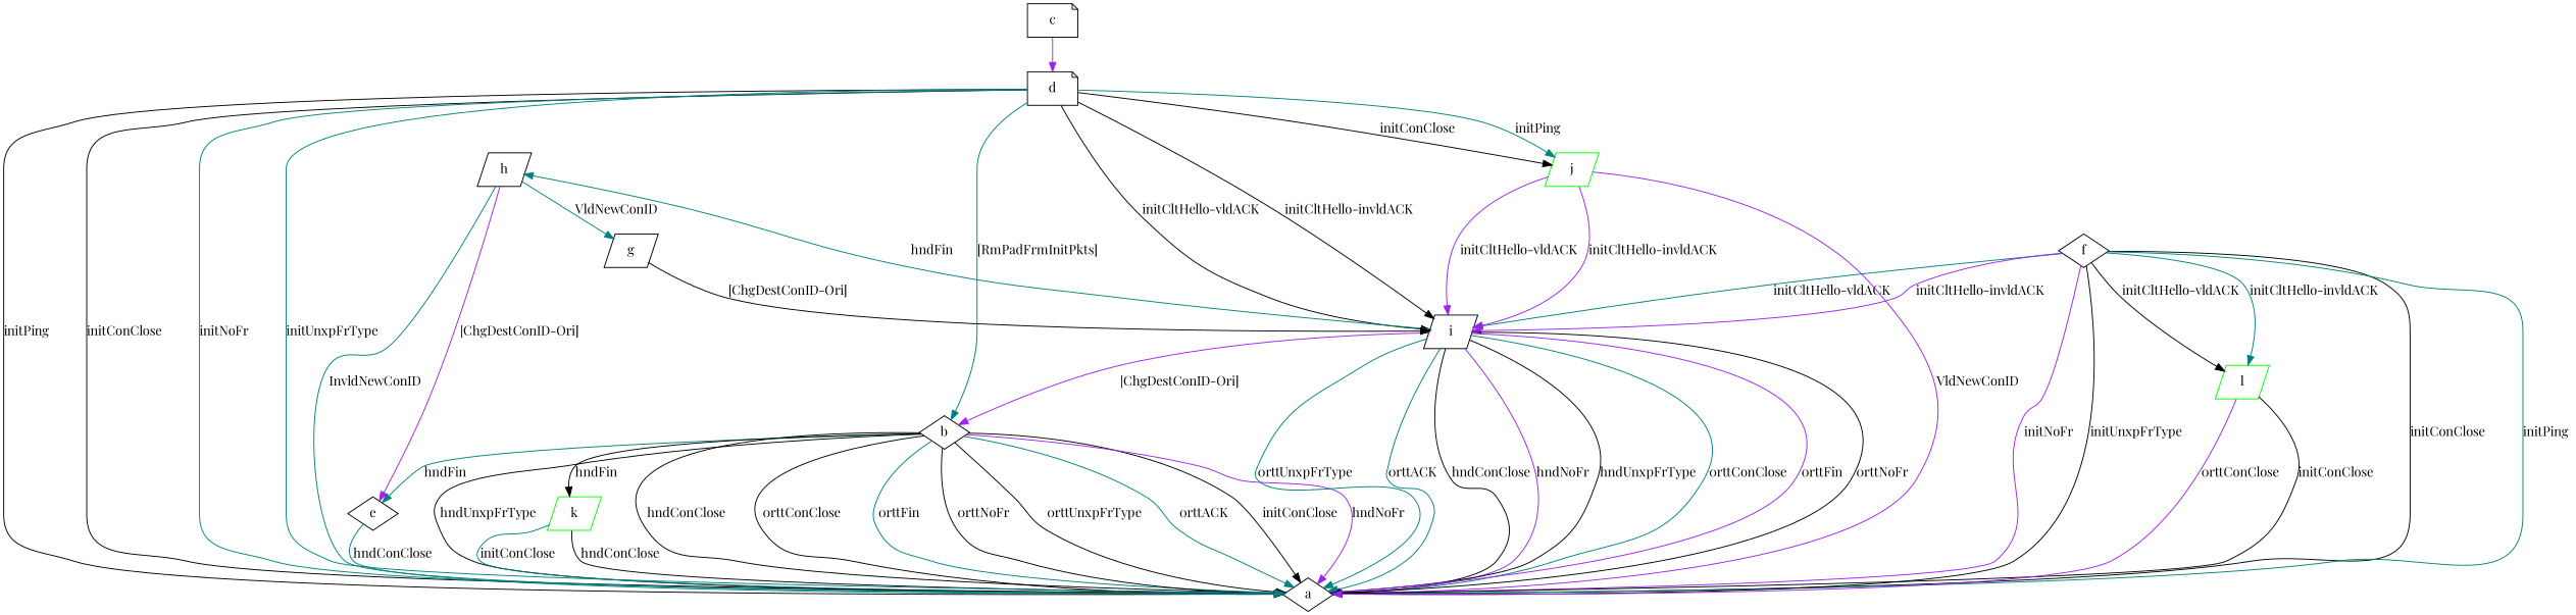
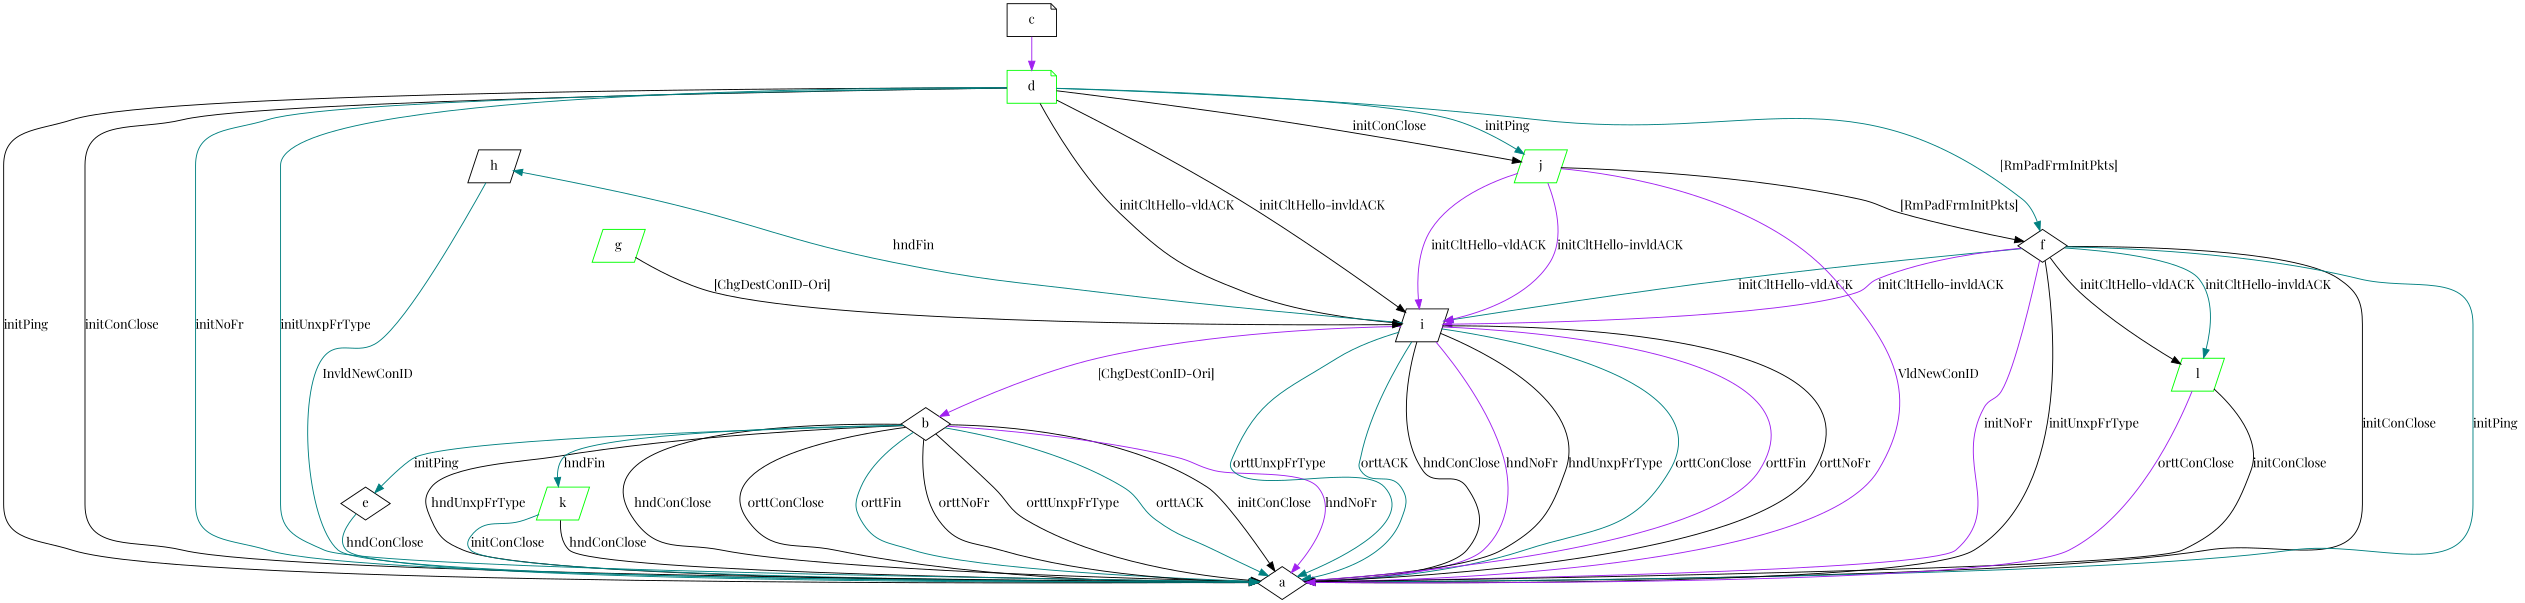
  digraph {
    fontname="Playfair Display"
    node [fontname="Playfair Display" shape=parallelogram]
    edge [color=black fontname="Playfair Display"]
    b [shape=diamond]
    a [shape=diamond]
    e [shape=diamond]
    k [color=green]
    c [shape=note]
-   d [shape=note]
+   d [shape=note color=green]
    f [shape=diamond]
    i
    j [color=green]
    l [color=green]
    h
-   g
+   g [color=green]
    b -> a [label="hndConClose "]
    b -> a [label="0rttConClose "]
    b -> a [color=teal label="0rttFin "]
    b -> a [label="0rttNoFr "]
    b -> a [label="0rttUnxpFrType "]
    b -> a [color=teal label="0rttACK "]
    b -> a [label="initConClose "]
    b -> a [color=purple label="hndNoFr "]
    b -> a [label="hndUnxpFrType "]
-   b -> e [color=teal label="hndFin "]
-   b -> k [label="hndFin "]
+   b -> e [color=teal label="initPing "]
+   b -> k [color=teal label="hndFin "]
    e -> a [color=teal label="hndConClose "]
    k -> a [color=teal label="initConClose "]
    k -> a [label="hndConClose "]
    c -> d [color=purple]
    d -> a [label="initPing "]
    d -> a [label="initConClose "]
    d -> a [color=teal label="initNoFr "]
    d -> a [color=teal label="initUnxpFrType "]
-   d -> b [color=teal label="[RmPadFrmInitPkts] "]
+   d -> f [color=teal label="[RmPadFrmInitPkts] "]
    d -> i [label="initCltHello-vldACK "]
    d -> i [label="initCltHello-invldACK "]
    d -> j [color=teal label="initPing "]
    d -> j [label="initConClose "]
    f -> a [label="initConClose "]
    f -> a [color=teal label="initPing "]
    f -> a [color=purple label="initNoFr "]
    f -> a [label="initUnxpFrType "]
    f -> i [color=teal label="initCltHello-vldACK "]
    f -> i [color=purple label="initCltHello-invldACK "]
    f -> l [label="initCltHello-vldACK "]
    f -> l [color=teal label="initCltHello-invldACK "]
    i -> b [color=purple label="[ChgDestConID-Ori] "]
    i -> a [label="hndConClose "]
    i -> a [color=purple label="hndNoFr "]
    i -> a [label="hndUnxpFrType "]
    i -> a [color=teal label="0rttConClose "]
    i -> a [color=purple label="0rttFin "]
    i -> a [label="0rttNoFr "]
    i -> a [color=teal label="0rttUnxpFrType "]
    i -> a [color=teal label="0rttACK "]
    i -> h [color=teal label="hndFin "]
    j -> a [color=purple label="VldNewConID "]
+   j -> f [label="[RmPadFrmInitPkts] "]
    j -> i [color=purple label="initCltHello-vldACK "]
    j -> i [color=purple label="initCltHello-invldACK "]
    l -> a [label="initConClose "]
    l -> a [color=purple label="0rttConClose "]
    h -> a [color=teal label="InvldNewConID "]
-   h -> e [color=purple label="[ChgDestConID-Ori] "]
-   h -> g [color=teal label="VldNewConID "]
    g -> i [label="[ChgDestConID-Ori] "]
  }
